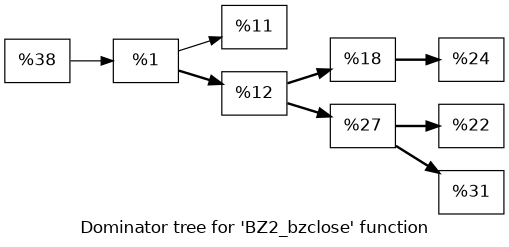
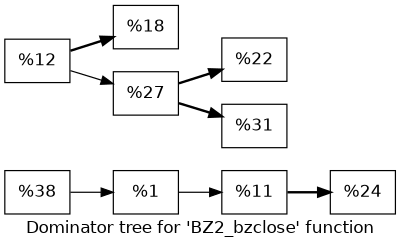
  digraph {
    fontname="DejaVu Sans"
    label="Dominator tree for 'BZ2_bzclose' function"
    rankdir=LR
    node [fontname="DejaVu Sans" shape=record]
    edge [fontname="DejaVu Sans" style=bold]
    n1 [label="{%1}"]
    n2 [label="{%11}"]
    n3 [label="{%12}"]
    n4 [label="{%38}"]
    n5 [label="{%18}"]
    n6 [label="{%27}"]
    n7 [label="{%24}"]
    n8 [label="{%22}"]
    n9 [label="{%31}"]
    n1 -> n2 [style=solid]
-   n1 -> n3
    n3 -> n5
-   n3 -> n6
+   n3 -> n6 [style=solid]
    n4 -> n1 [style=solid]
-   n5 -> n7
+   n2 -> n7
    n6 -> n8
    n6 -> n9
  }
